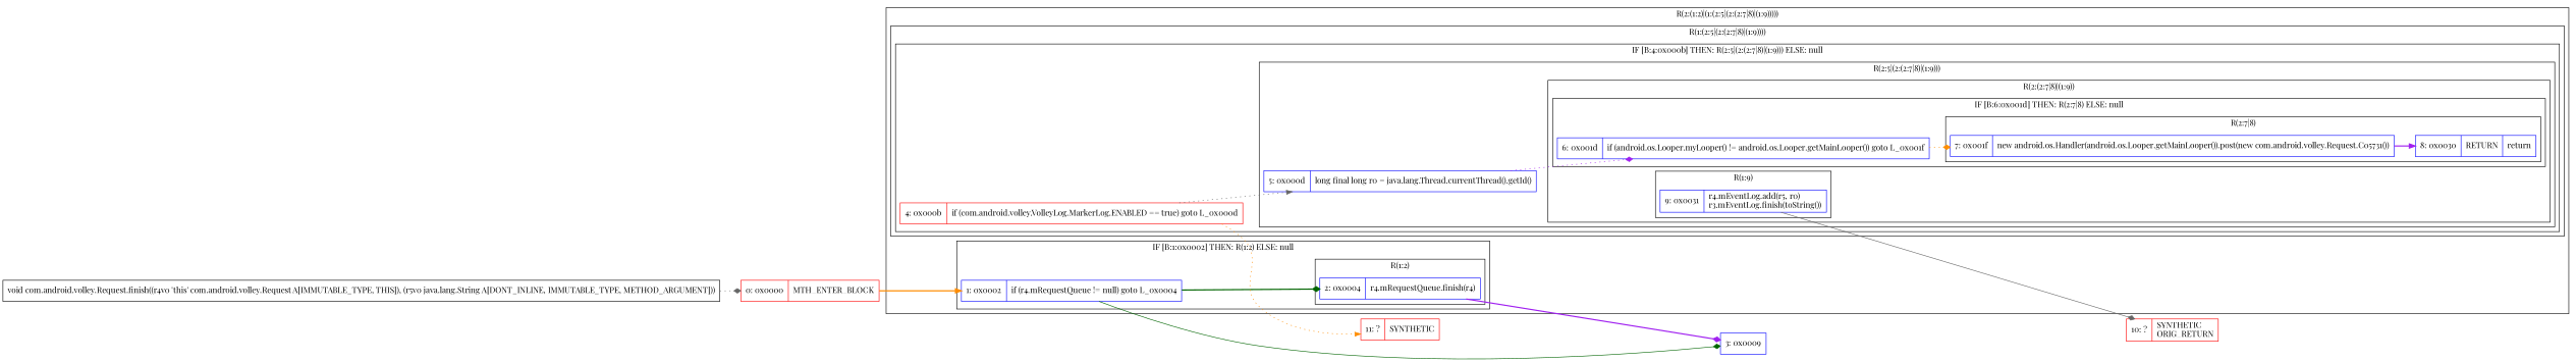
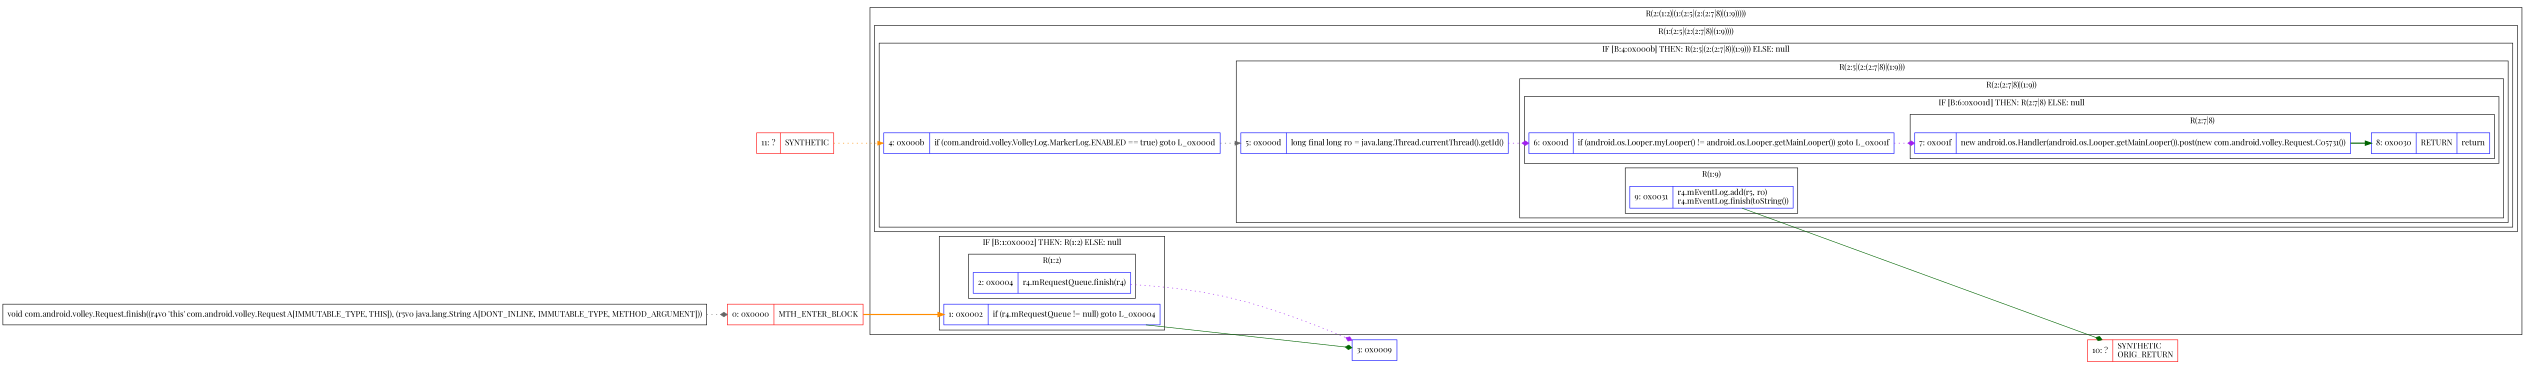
  digraph {
    fontname="Playfair Display"
    rankdir=LR
    node [color=blue fontname="Playfair Display" shape=record]
    edge [arrowhead=diamond color=purple fontname="Playfair Display" style=dotted]
    n1 [label="{2\:\ 0x0004|r4.mRequestQueue.finish(r4)\l}"]
    n2 [label="{1\:\ 0x0002|if (r4.mRequestQueue != null) goto L_0x0004\l}"]
    n3 [label="{7\:\ 0x001f|new android.os.Handler(android.os.Looper.getMainLooper()).post(new com.android.volley.Request.C05731())\l}"]
    n4 [label="{8\:\ 0x0030|RETURN\l|return\l}"]
    n5 [label="{6\:\ 0x001d|if (android.os.Looper.myLooper() != android.os.Looper.getMainLooper()) goto L_0x001f\l}"]
-   n6 [label="{9\:\ 0x0031|r4.mEventLog.add(r5, r0)\lr3.mEventLog.finish(toString())\l}"]
+   n6 [label="{9\:\ 0x0031|r4.mEventLog.add(r5, r0)\lr4.mEventLog.finish(toString())\l}"]
    n7 [label="{5\:\ 0x000d|long final long r0 = java.lang.Thread.currentThread().getId()\l}"]
-   n8 [color=red label="{4\:\ 0x000b|if (com.android.volley.VolleyLog.MarkerLog.ENABLED == true) goto L_0x000d\l}"]
+   n8 [label="{4\:\ 0x000b|if (com.android.volley.VolleyLog.MarkerLog.ENABLED == true) goto L_0x000d\l}"]
    n9 [label="{3\:\ 0x0009}"]
    n10 [color=red label="{10\:\ ?|SYNTHETIC\lORIG_RETURN\l}"]
    n11 [color=red label="{11\:\ ?|SYNTHETIC\l}"]
    n12 [color=red label="{0\:\ 0x0000|MTH_ENTER_BLOCK\l}"]
    n13 [label="{void com.android.volley.Request.finish((r4v0 'this' com.android.volley.Request A[IMMUTABLE_TYPE, THIS]), (r5v0 java.lang.String A[DONT_INLINE, IMMUTABLE_TYPE, METHOD_ARGUMENT])) }" color=""]
    subgraph cluster_1 {
      label="R(2:(1:2)|(1:(2:5|(2:(2:7|8)|(1:9)))))"
      subgraph cluster_2 {
        label="IF [B:1:0x0002] THEN: R(1:2) ELSE: null"
        n2
        subgraph cluster_3 {
          label="R(1:2)"
          n1
        }
      }
      subgraph cluster_4 {
        label="R(1:(2:5|(2:(2:7|8)|(1:9))))"
        subgraph cluster_5 {
          label="IF [B:4:0x000b] THEN: R(2:5|(2:(2:7|8)|(1:9))) ELSE: null"
          n8
          subgraph cluster_6 {
            label="R(2:5|(2:(2:7|8)|(1:9)))"
            n7
            subgraph cluster_7 {
              label="R(2:(2:7|8)|(1:9))"
              subgraph cluster_8 {
                label="IF [B:6:0x001d] THEN: R(2:7|8) ELSE: null"
                n5
                subgraph cluster_9 {
                  label="R(2:7|8)"
                  n3
                  n4
                }
              }
              subgraph cluster_10 {
                label="R(1:9)"
                n6
              }
            }
          }
        }
      }
    }
-   n1 -> n9 [style=bold]
-   n2 -> n1 [color=darkgreen style=bold]
+   n1 -> n9
    n2 -> n9 [color=darkgreen style=solid]
-   n3 -> n4 [arrowhead=normal style=bold]
-   n5 -> n3 [color=darkorange]
-   n6 -> n10 [color=gray40 style=solid]
+   n3 -> n4 [arrowhead=normal color=darkgreen style=bold]
+   n5 -> n3
+   n6 -> n10 [color=darkgreen style=solid]
    n7 -> n5
    n8 -> n7 [arrowhead=normal color=gray40]
-   n8 -> n11 [arrowhead=normal color=darkorange]
+   n11 -> n8 [arrowhead=normal color=darkorange]
    n12 -> n2 [arrowhead=normal color=darkorange style=bold]
    n13 -> n12 [color=gray40]
  }
